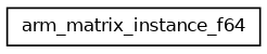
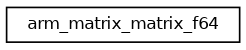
  digraph {
    rankdir=LR
-   n1 [color=black fillcolor=white fontname=Helvetica fontsize=10 height=0.2 label=arm_matrix_instance_f64 shape=record style=filled width=0.4]
+   n1 [color=black fillcolor=white fontname=Helvetica fontsize=10 height=0.2 label=arm_matrix_matrix_f64 shape=record style=filled width=0.4]
  }
